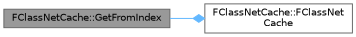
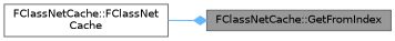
  digraph {
    rankdir=LR
    node [fontname=Helvetica fontsize=10 shape=box style=filled]
    n1 [color=gray40 fillcolor=grey60 fontcolor=black height=0.2 label="FClassNetCache::GetFromIndex" width=0.4]
    n2 [color=grey40 fillcolor=white height=0.2 label="FClassNetCache::FClassNet\lCache" width=0.4]
-   n1 -> n2 [color=steelblue1 fontname=Helvetica fontsize=10 labelfontname=Helvetica labelfontsize=10 style=solid arrowhead=diamond]
+   n2 -> n1 [color=steelblue1 fontname=Helvetica fontsize=10 labelfontname=Helvetica labelfontsize=10 style=solid arrowhead=diamond]
  }
